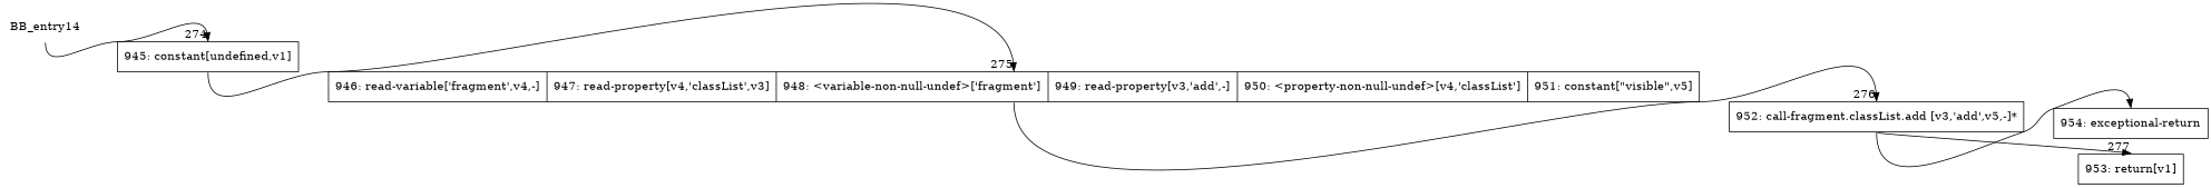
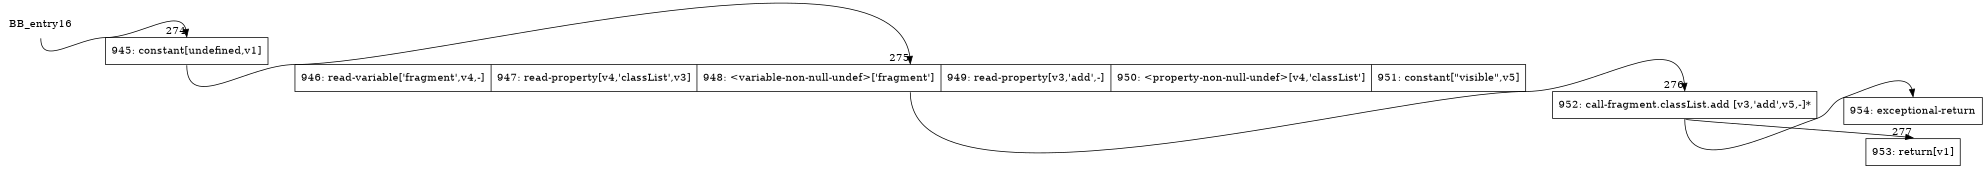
  digraph {
    rankdir=LR
    node [shape=record]
    edge [headport=n tailport=s]
-   BB_entry16 [shape=none label=BB_entry14]
+   BB_entry16 [shape=none]
    n2 [label="{945: constant[undefined,v1]}"]
    n3 [label="{946: read-variable['fragment',v4,-]|947: read-property[v4,'classList',v3]|948: \<variable-non-null-undef\>['fragment']|949: read-property[v3,'add',-]|950: \<property-non-null-undef\>[v4,'classList']|951: constant[\"visible\",v5]}"]
    n4 [label="{952: call-fragment.classList.add [v3,'add',v5,-]*}"]
    n5 [label="{954: exceptional-return}"]
    n6 [label="{953: return[v1]}"]
    BB_entry16 -> n2 [headlabel="    274"]
    n2 -> n3 [headlabel="      275"]
    n3 -> n4 [headlabel="      276"]
    n4 -> n5 [color=black]
    n4 -> n6 [headlabel="      277"]
  }
